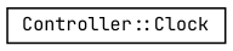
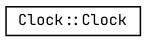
  digraph {
    rankdir=LR
    fontname="JetBrains Mono"
-   n1 [color=black fillcolor=white fontname="JetBrains Mono" fontsize=10 height=0.2 label="Controller::Clock" shape=record style=filled width=0.4]
+   n1 [color=black fillcolor=white fontname="JetBrains Mono" fontsize=10 height=0.2 label="Clock::Clock" shape=record style=filled width=0.4]
  }
